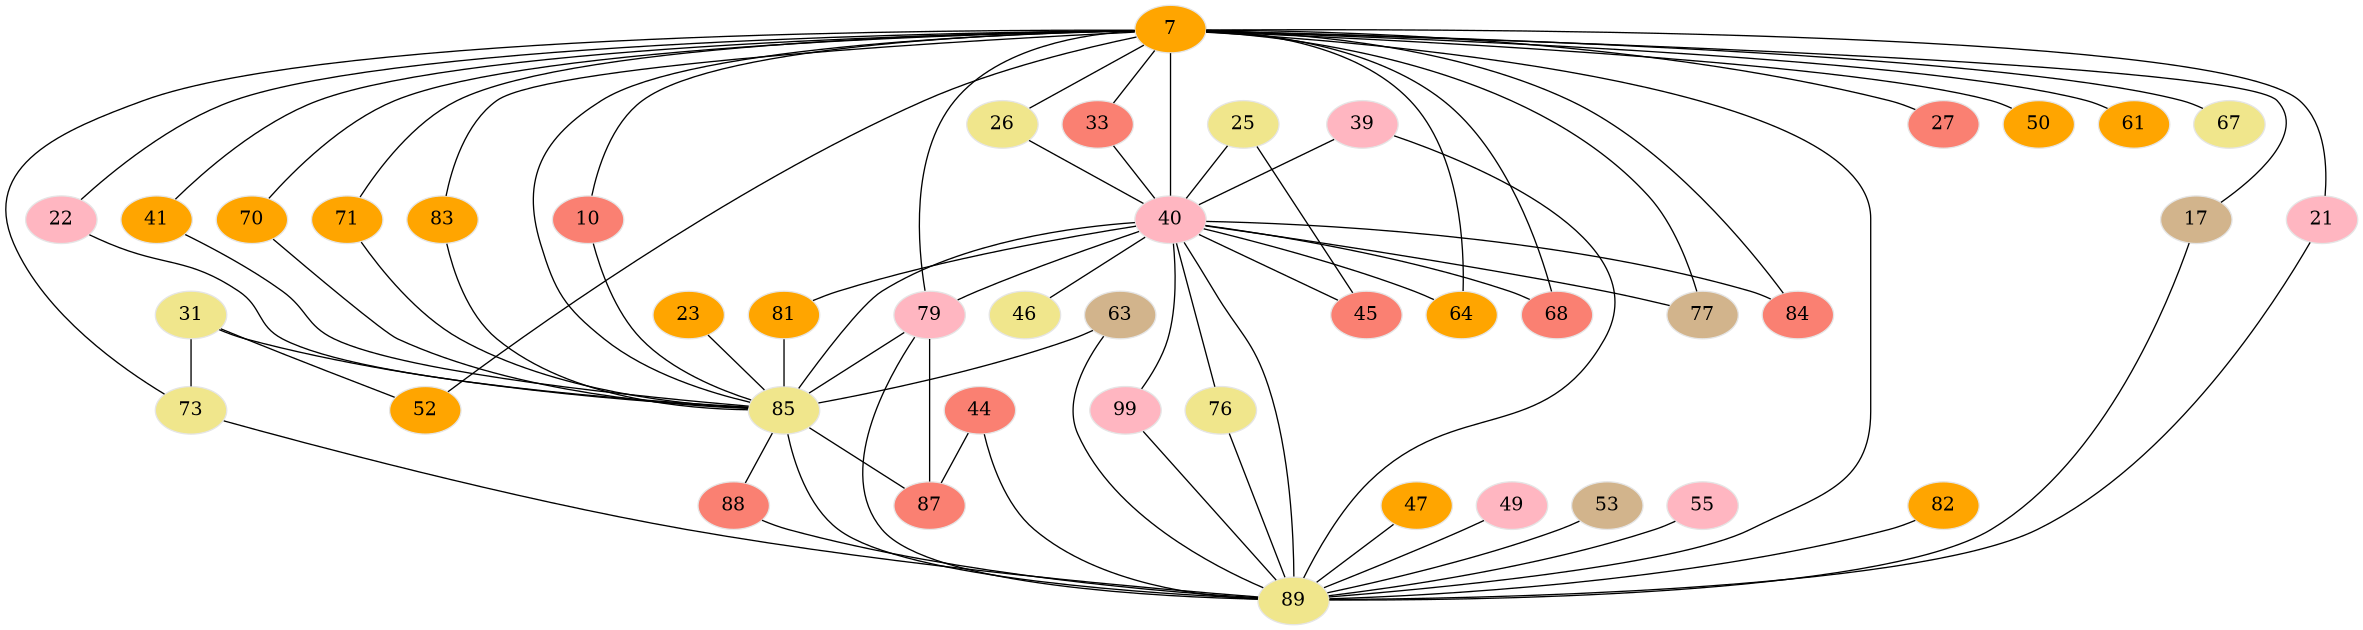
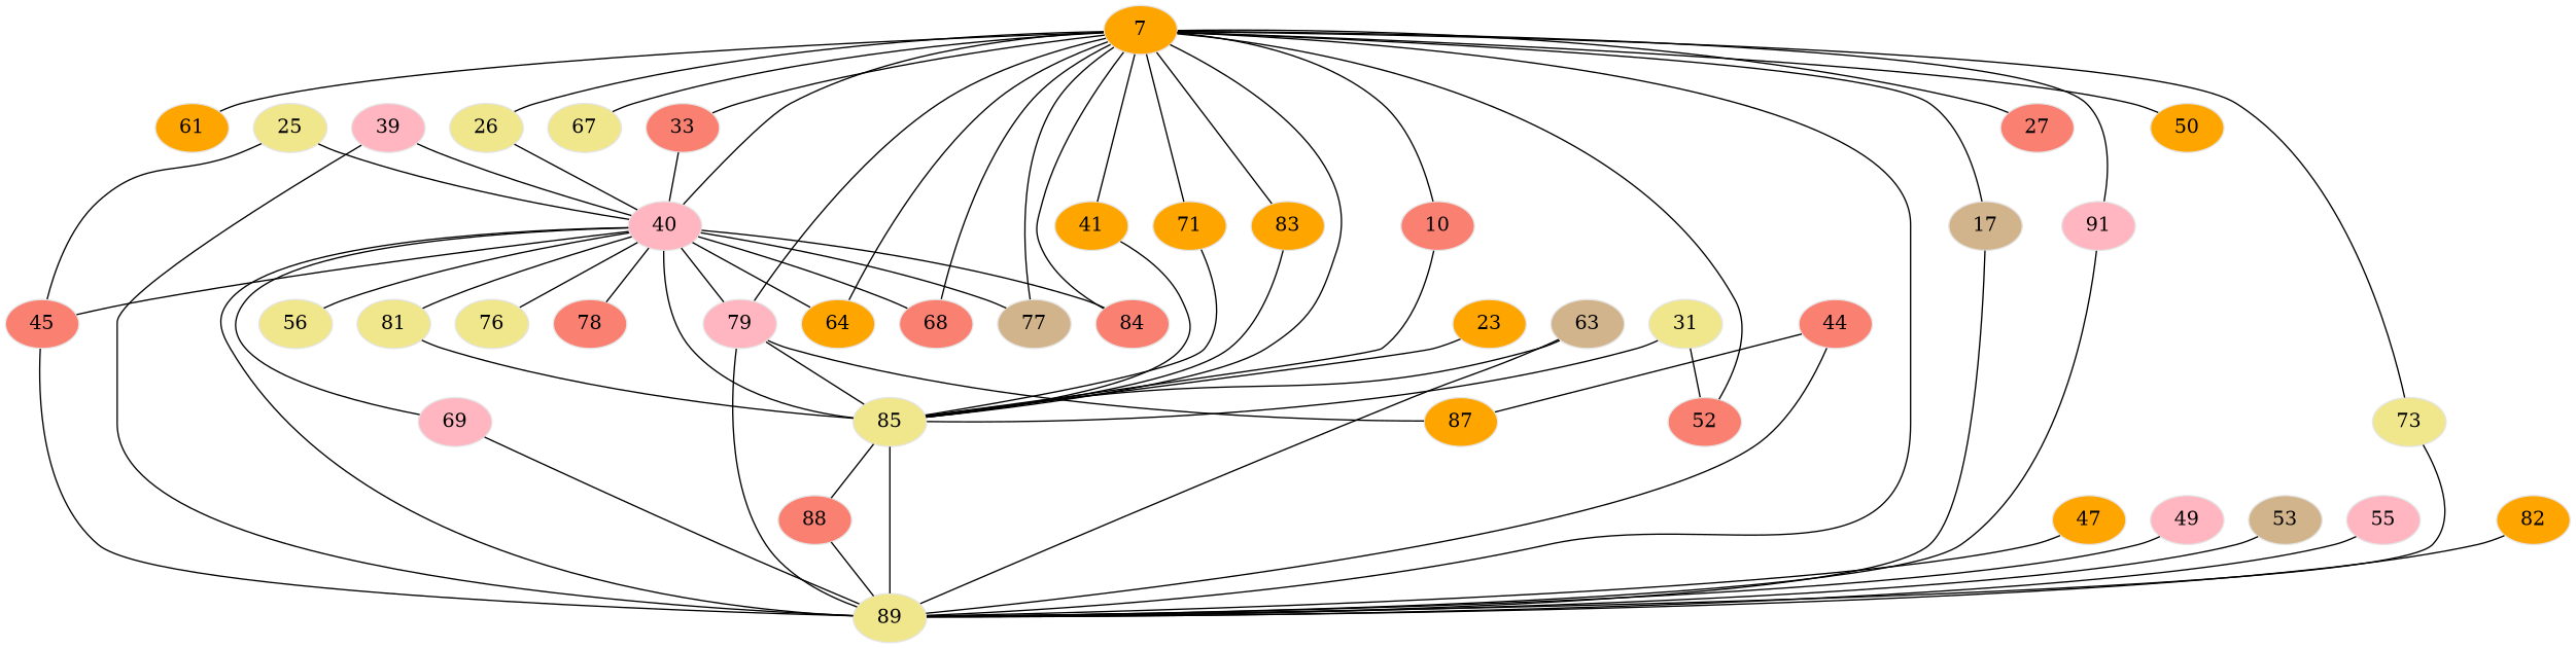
  graph {
    node [color=gray90 fillcolor=orange style=filled]
    7 [super="+3"]
    n2 [fillcolor=salmon label=10]
    17 [fillcolor=tan]
-   21 [fillcolor=lightpink]
-   22 [fillcolor=lightpink]
+   21 [fillcolor=lightpink label=91]
    26 [fillcolor=khaki]
    27 [fillcolor=salmon]
    33 [fillcolor=salmon]
    40 [fillcolor=lightpink super="+30+6+5"]
    41
    50
-   52
+   52 [fillcolor=salmon]
    61 [super="+43"]
    64
    67 [fillcolor=khaki]
    68 [fillcolor=salmon]
-   70
    71
    73 [fillcolor=khaki super="+54+60"]
    77 [fillcolor=tan]
    79 [fillcolor=lightpink super="+65+59+66"]
    83
    84 [fillcolor=salmon]
    85 [fillcolor=khaki super="+80+75+62"]
    89 [fillcolor=khaki super="+15+56+86+72"]
    45 [fillcolor=salmon]
-   46 [fillcolor=khaki]
-   69 [fillcolor=lightpink super="+42" label=99]
+   46 [fillcolor=khaki label=56]
+   69 [fillcolor=lightpink super="+42"]
    76 [fillcolor=khaki]
-   81
-   87 [fillcolor=salmon]
+   78 [fillcolor=salmon super="+32"]
+   81 [fillcolor=khaki]
+   87
    88 [fillcolor=salmon]
    23
    25 [fillcolor=khaki]
    31 [fillcolor=khaki]
    39 [fillcolor=lightpink]
    44 [fillcolor=salmon]
    47
    49 [fillcolor=lightpink]
    53 [fillcolor=tan super="+34"]
    55 [fillcolor=lightpink]
    63 [fillcolor=tan]
    82
    7 -- n2
    7 -- 17
    7 -- 21
-   7 -- 22
    7 -- 26
    7 -- 27 [weight=2]
    7 -- 33
    7 -- 40 [weight=8]
    7 -- 41
    7 -- 50 [weight=2]
    7 -- 52
    7 -- 61 [weight=3]
    7 -- 64
    7 -- 67
    7 -- 68
-   7 -- 70
    7 -- 71
    7 -- 73 [weight=2]
    7 -- 77
    7 -- 79 [weight=4]
    7 -- 83
    7 -- 84
    7 -- 85 [weight=5]
    7 -- 89 [weight=6]
    n2 -- 85
    17 -- 89
    21 -- 89
-   22 -- 85
    26 -- 40
    33 -- 40
    40 -- 64
    40 -- 68
    40 -- 77
    40 -- 79 [weight=3]
    40 -- 84
    40 -- 85 [weight=19]
    40 -- 89 [weight=11]
    40 -- 45
    40 -- 46 [weight=2]
    40 -- 69
    40 -- 76
+   40 -- 78 [weight=2]
    40 -- 81
    41 -- 85
-   70 -- 85
    71 -- 85
    73 -- 89 [weight=2]
    79 -- 85
    79 -- 89
    79 -- 87
    83 -- 85
    85 -- 89 [weight=9]
-   85 -- 87
    85 -- 88
    69 -- 89
-   76 -- 89
+   45 -- 89
    81 -- 85
    88 -- 89
    23 -- 85 [weight=2]
    25 -- 40 [weight=2]
    25 -- 45
    31 -- 52
-   31 -- 73
    31 -- 85 [weight=2]
    39 -- 40
    39 -- 89
    44 -- 89
    44 -- 87
    47 -- 89
    49 -- 89
    53 -- 89 [weight=3]
    55 -- 89 [weight=2]
    63 -- 85
    63 -- 89
    82 -- 89 [weight=2]
  }
